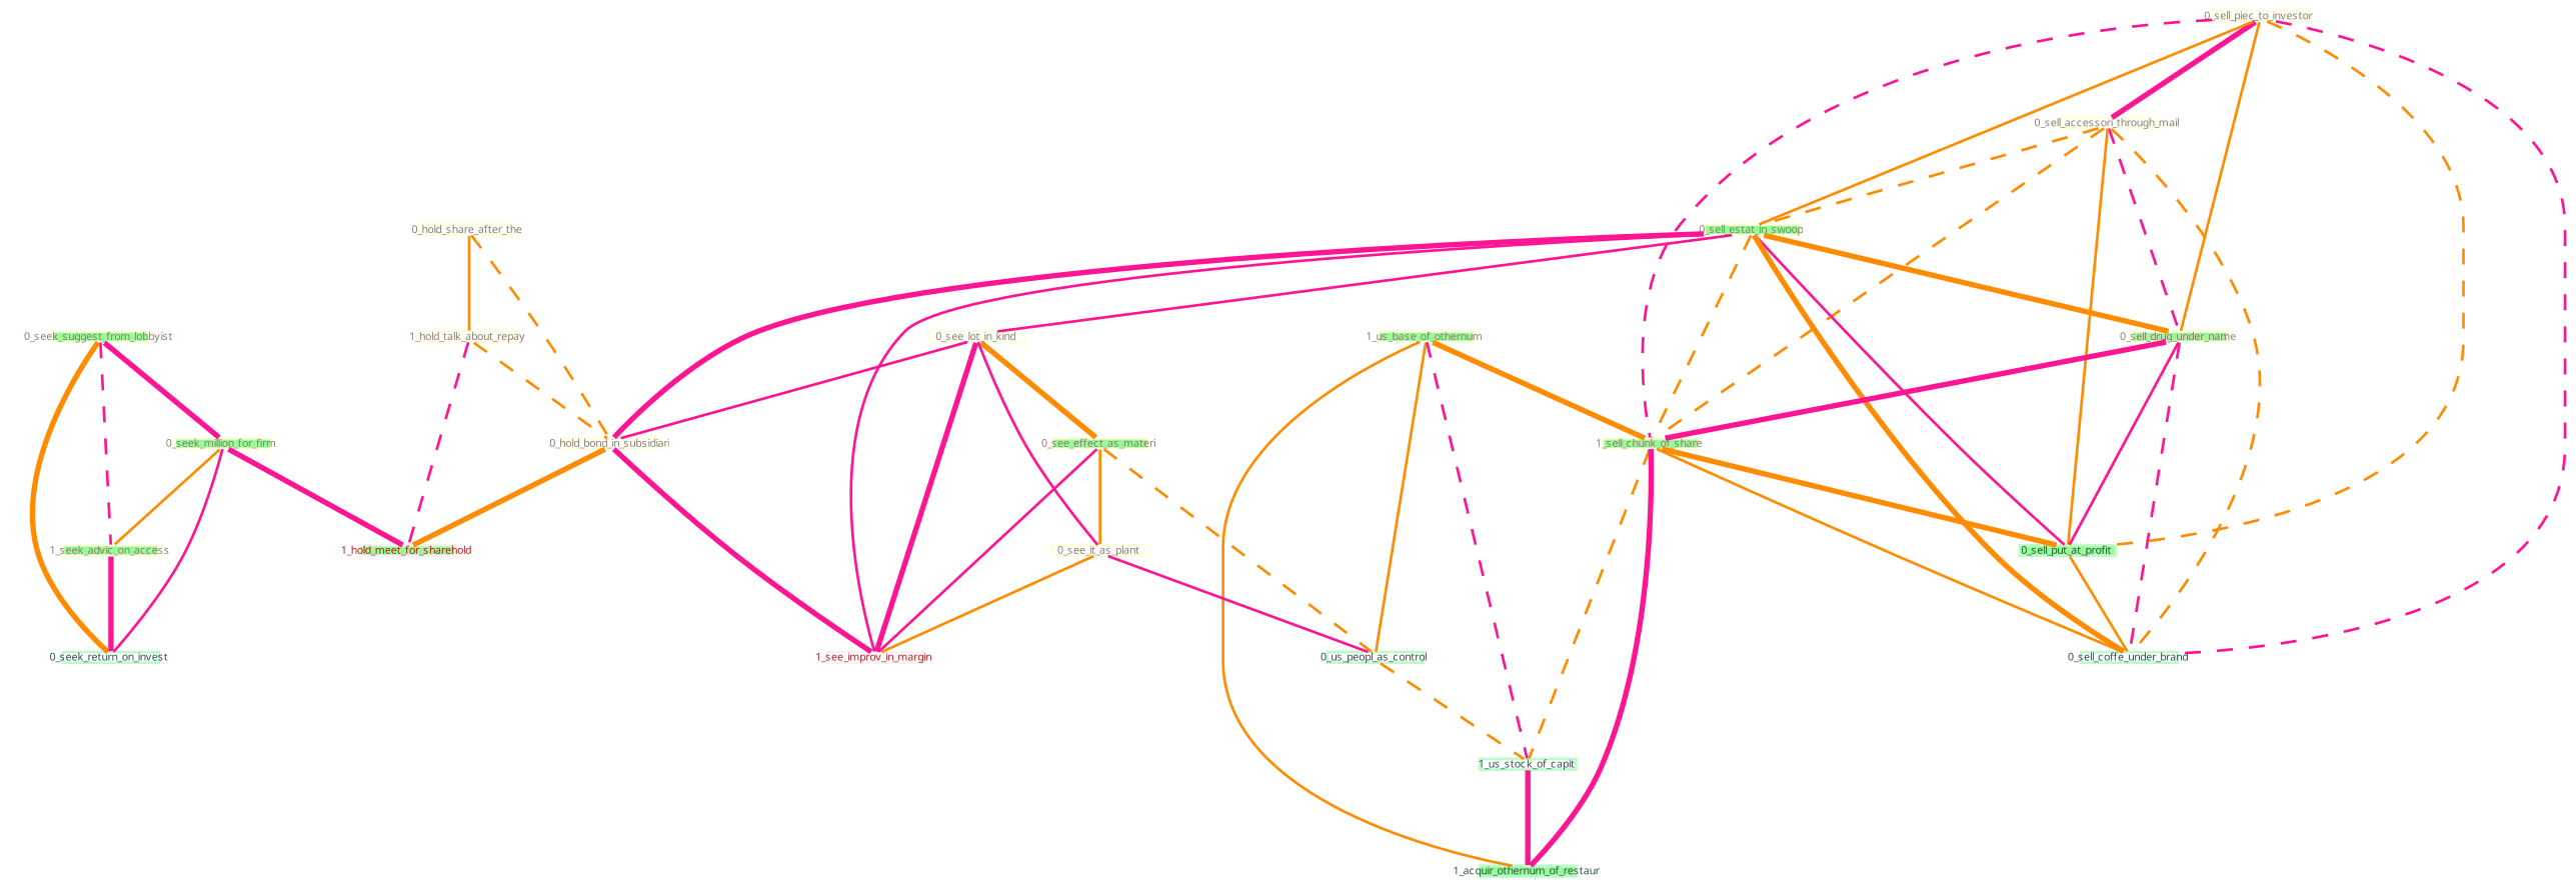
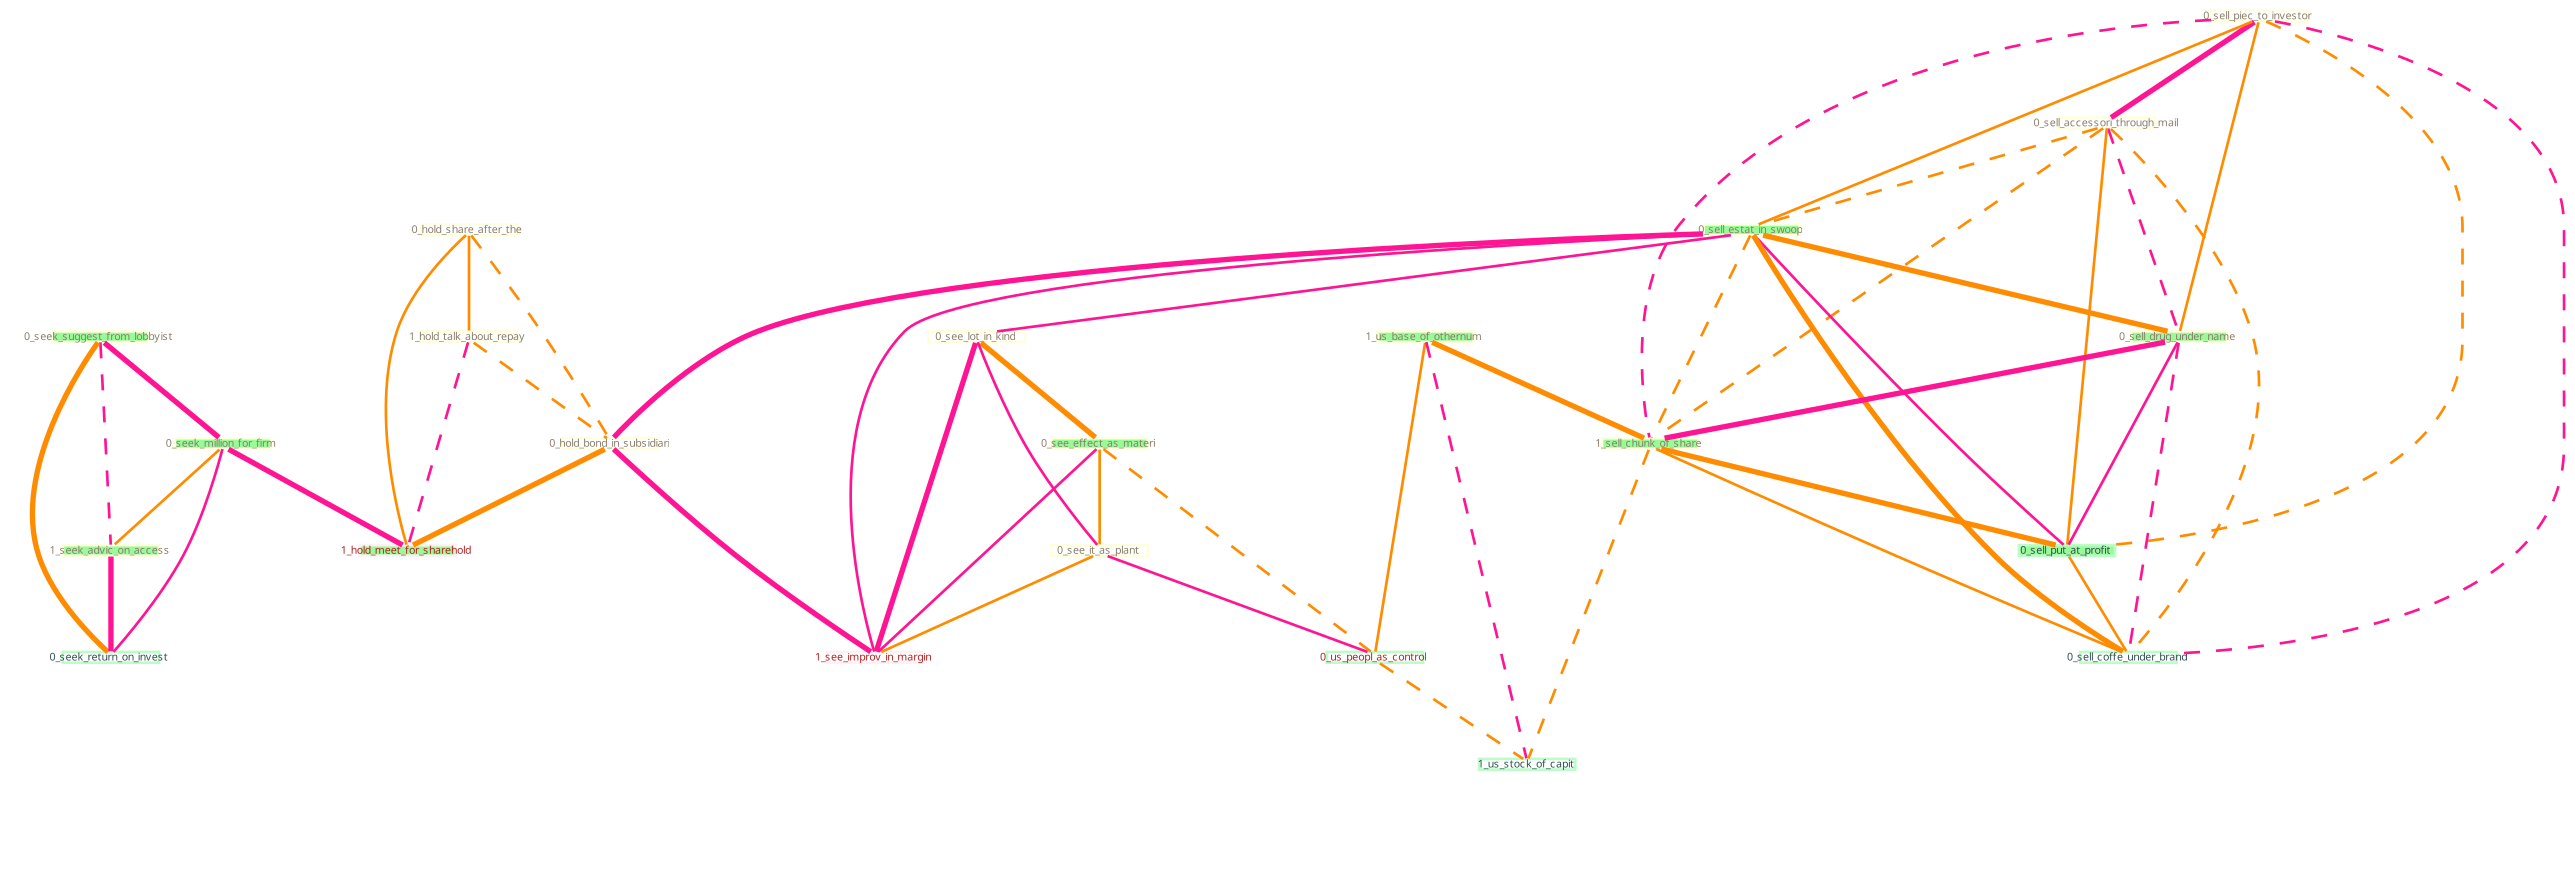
  graph {
    fontname="Noto Sans"
    node [color="#ffffe0" fillcolor=white fixedsize=true fontcolor="#8b7d6b" fontname="Noto Sans" fontsize=4 shape=polygon style=filled]
    edge [color=darkorange fontname="Noto Sans" style=solid w=1]
    "0_sell_piec_to_investor " [height=.06 width=.5]
    "0_sell_accessori_through_mail " [height=.06 width=.5]
    "0_hold_share_after_the " [height=.06 width=.5]
    "0_sell_estat_in_swoop " [fillcolor=palegreen height=.06 width=.5]
    "0_see_lot_in_kind " [height=.06 width=.5]
    "0_sell_drug_under_name " [fillcolor=palegreen height=.06 width=.5]
    "0_seek_suggest_from_lobbyist " [fillcolor=palegreen height=.06 width=.5]
    "1_hold_talk_about_repay " [height=.06 width=.5]
    "0_seek_million_for_firm " [fillcolor=palegreen height=.06 width=.5]
    "1_seek_advic_on_access " [fillcolor=palegreen height=.06 width=.5]
    "0_see_effect_as_materi " [fillcolor=palegreen height=.06 width=.5]
    "1_us_base_of_othernum " [fillcolor=palegreen height=.06 width=.5]
    "1_sell_chunk_of_share " [fillcolor=palegreen height=.06 width=.5]
    "0_hold_bond_in_subsidiari " [height=.06 width=.5]
    "0_see_it_as_plant " [height=.06 width=.5]
    "1_see_improv_in_margin " [color="#fff0f5" fontcolor="#b22222" height=.06 width=.5]
    "1_hold_meet_for_sharehold " [color="#fff0f5" fillcolor=palegreen fontcolor="#b22222" height=.06 width=.5]
    "0_sell_put_at_profit " [color="#BDFCC9" fillcolor=palegreen fontcolor="#2f4f4f" height=.06 width=.5]
    "0_sell_coffe_under_brand " [color="#BDFCC9" fontcolor="#2f4f4f" height=.06 width=.5]
    "0_seek_return_on_invest " [color="#BDFCC9" fontcolor="#2f4f4f" height=.06 width=.5]
-   "0_us_peopl_as_control " [color="#BDFCC9" fontcolor="#2f4f4f" height=.06 width=.5]
+   "0_us_peopl_as_control " [color="#BDFCC9" fontcolor="#b22222" height=.06 width=.5]
    "1_us_stock_of_capit " [color="#BDFCC9" fontcolor="#2f4f4f" height=.06 width=.5]
-   "1_acquir_othernum_of_restaur " [color="#BDFCC9" fillcolor=palegreen fontcolor="#2f4f4f" height=.06 width=.5]
    subgraph sub_1 {
      "0_sell_piec_to_investor "
      "0_sell_accessori_through_mail "
      "0_hold_share_after_the "
      "0_sell_estat_in_swoop "
      "0_see_lot_in_kind "
      "0_sell_drug_under_name "
      "0_seek_suggest_from_lobbyist "
      "1_hold_talk_about_repay "
      "0_seek_million_for_firm "
      "1_seek_advic_on_access "
      "0_see_effect_as_materi "
      "1_us_base_of_othernum "
      "1_sell_chunk_of_share "
      "0_hold_bond_in_subsidiari "
      "0_see_it_as_plant "
    }
    subgraph sub_2 {
      "1_see_improv_in_margin "
      "1_hold_meet_for_sharehold "
    }
    "0_sell_piec_to_investor " -- "0_sell_accessori_through_mail " [color=deeppink style=bold]
    "0_sell_piec_to_investor " -- "0_sell_estat_in_swoop "
    "0_sell_piec_to_investor " -- "0_sell_drug_under_name "
    "0_sell_piec_to_investor " -- "1_sell_chunk_of_share " [color=deeppink style=dashed]
    "0_sell_piec_to_investor " -- "0_sell_put_at_profit " [style=dashed]
    "0_sell_piec_to_investor " -- "0_sell_coffe_under_brand " [color=deeppink style=dashed]
    "0_sell_accessori_through_mail " -- "0_sell_estat_in_swoop " [style=dashed]
    "0_sell_accessori_through_mail " -- "0_sell_drug_under_name " [color=deeppink style=dashed]
    "0_sell_accessori_through_mail " -- "1_sell_chunk_of_share " [style=dashed]
    "0_sell_accessori_through_mail " -- "0_sell_put_at_profit "
    "0_sell_accessori_through_mail " -- "0_sell_coffe_under_brand " [style=dashed]
    "0_hold_share_after_the " -- "1_hold_talk_about_repay "
    "0_hold_share_after_the " -- "0_hold_bond_in_subsidiari " [style=dashed]
+   "0_hold_share_after_the " -- "1_hold_meet_for_sharehold "
    "0_sell_estat_in_swoop " -- "0_see_lot_in_kind " [color=deeppink]
    "0_sell_estat_in_swoop " -- "0_sell_drug_under_name " [style=bold]
    "0_sell_estat_in_swoop " -- "1_sell_chunk_of_share " [style=dashed]
    "0_sell_estat_in_swoop " -- "0_hold_bond_in_subsidiari " [color=deeppink style=bold]
    "0_sell_estat_in_swoop " -- "1_see_improv_in_margin " [color=deeppink]
    "0_sell_estat_in_swoop " -- "0_sell_put_at_profit " [color=deeppink]
    "0_sell_estat_in_swoop " -- "0_sell_coffe_under_brand " [style=bold]
    "0_see_lot_in_kind " -- "0_see_effect_as_materi " [style=bold]
-   "0_see_lot_in_kind " -- "0_hold_bond_in_subsidiari " [color=deeppink]
    "0_see_lot_in_kind " -- "0_see_it_as_plant " [color=deeppink]
    "0_see_lot_in_kind " -- "1_see_improv_in_margin " [color=deeppink style=bold w=2]
    "0_sell_drug_under_name " -- "1_sell_chunk_of_share " [color=deeppink style=bold]
    "0_sell_drug_under_name " -- "0_sell_put_at_profit " [color=deeppink]
    "0_sell_drug_under_name " -- "0_sell_coffe_under_brand " [color=deeppink style=dashed w=2]
    "0_seek_suggest_from_lobbyist " -- "0_seek_million_for_firm " [color=deeppink style=bold]
    "0_seek_suggest_from_lobbyist " -- "1_seek_advic_on_access " [color=deeppink style=dashed]
    "0_seek_suggest_from_lobbyist " -- "0_seek_return_on_invest " [style=bold]
    "1_hold_talk_about_repay " -- "0_hold_bond_in_subsidiari " [style=dashed]
    "1_hold_talk_about_repay " -- "1_hold_meet_for_sharehold " [color=deeppink style=dashed]
    "0_seek_million_for_firm " -- "1_seek_advic_on_access "
    "0_seek_million_for_firm " -- "1_hold_meet_for_sharehold " [color=deeppink style=bold]
    "0_seek_million_for_firm " -- "0_seek_return_on_invest " [color=deeppink]
    "1_seek_advic_on_access " -- "0_seek_return_on_invest " [color=deeppink style=bold w=2]
    "0_see_effect_as_materi " -- "0_see_it_as_plant " [w=2]
    "0_see_effect_as_materi " -- "1_see_improv_in_margin " [color=deeppink]
    "0_see_effect_as_materi " -- "0_us_peopl_as_control " [style=dashed]
    "1_us_base_of_othernum " -- "1_sell_chunk_of_share " [style=bold]
    "1_us_base_of_othernum " -- "0_us_peopl_as_control "
    "1_us_base_of_othernum " -- "1_us_stock_of_capit " [color=deeppink style=dashed w=2]
-   "1_us_base_of_othernum " -- "1_acquir_othernum_of_restaur "
    "1_sell_chunk_of_share " -- "0_sell_put_at_profit " [style=bold]
    "1_sell_chunk_of_share " -- "0_sell_coffe_under_brand "
    "1_sell_chunk_of_share " -- "1_us_stock_of_capit " [style=dashed]
-   "1_sell_chunk_of_share " -- "1_acquir_othernum_of_restaur " [color=deeppink style=bold]
    "0_hold_bond_in_subsidiari " -- "1_see_improv_in_margin " [color=deeppink style=bold]
    "0_hold_bond_in_subsidiari " -- "1_hold_meet_for_sharehold " [style=bold]
    "0_see_it_as_plant " -- "1_see_improv_in_margin "
    "0_see_it_as_plant " -- "0_us_peopl_as_control " [color=deeppink]
    "0_sell_put_at_profit " -- "0_sell_coffe_under_brand "
    "0_us_peopl_as_control " -- "1_us_stock_of_capit " [style=dashed]
-   "1_us_stock_of_capit " -- "1_acquir_othernum_of_restaur " [color=deeppink style=bold]
  }
